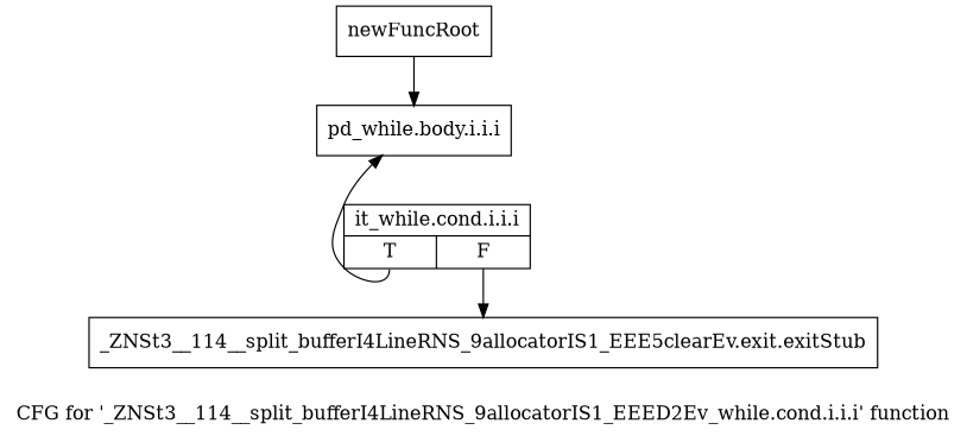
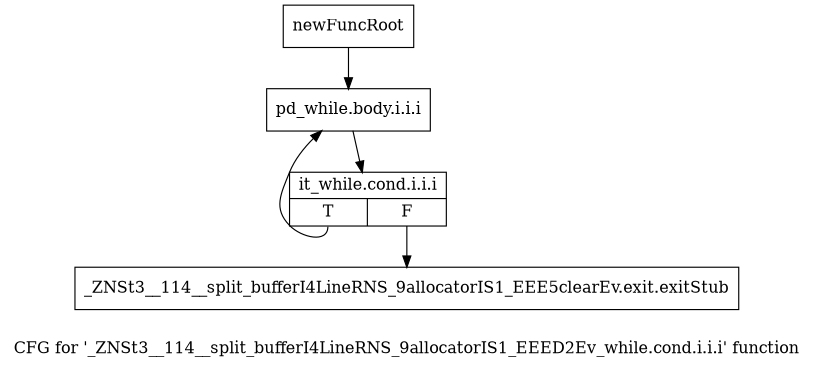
  digraph {
    label="CFG for '_ZNSt3__114__split_bufferI4LineRNS_9allocatorIS1_EEED2Ev_while.cond.i.i.i' function"
    node [shape=record]
    n1 [label="{newFuncRoot}"]
    n2 [label="{pd_while.body.i.i.i}"]
    n3 [label="{it_while.cond.i.i.i|{<s0>T|<s1>F}}"]
    n4 [label="{_ZNSt3__114__split_bufferI4LineRNS_9allocatorIS1_EEE5clearEv.exit.exitStub}"]
    n1 -> n2
+   n2 -> n3
    n3 -> n2 [tailport=s0]
    n3 -> n4 [tailport=s1]
  }
